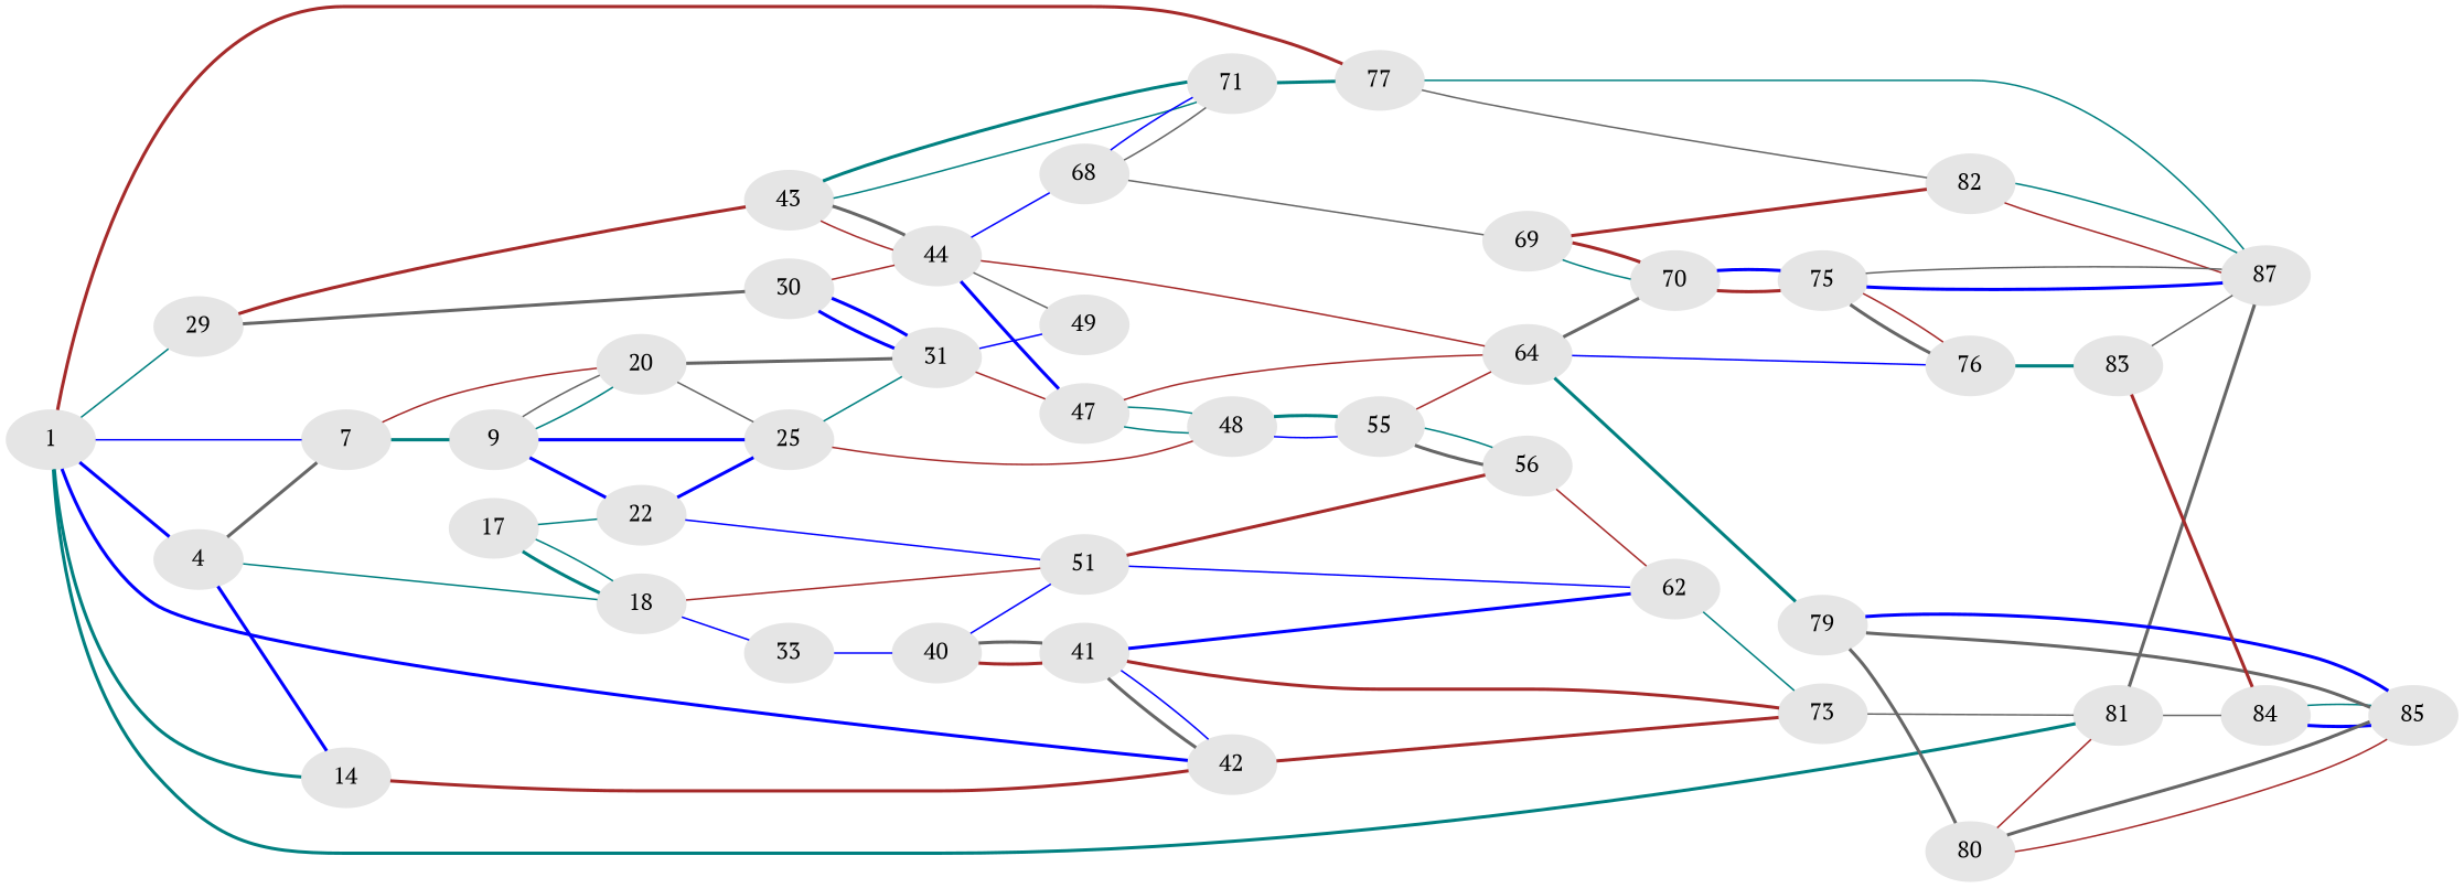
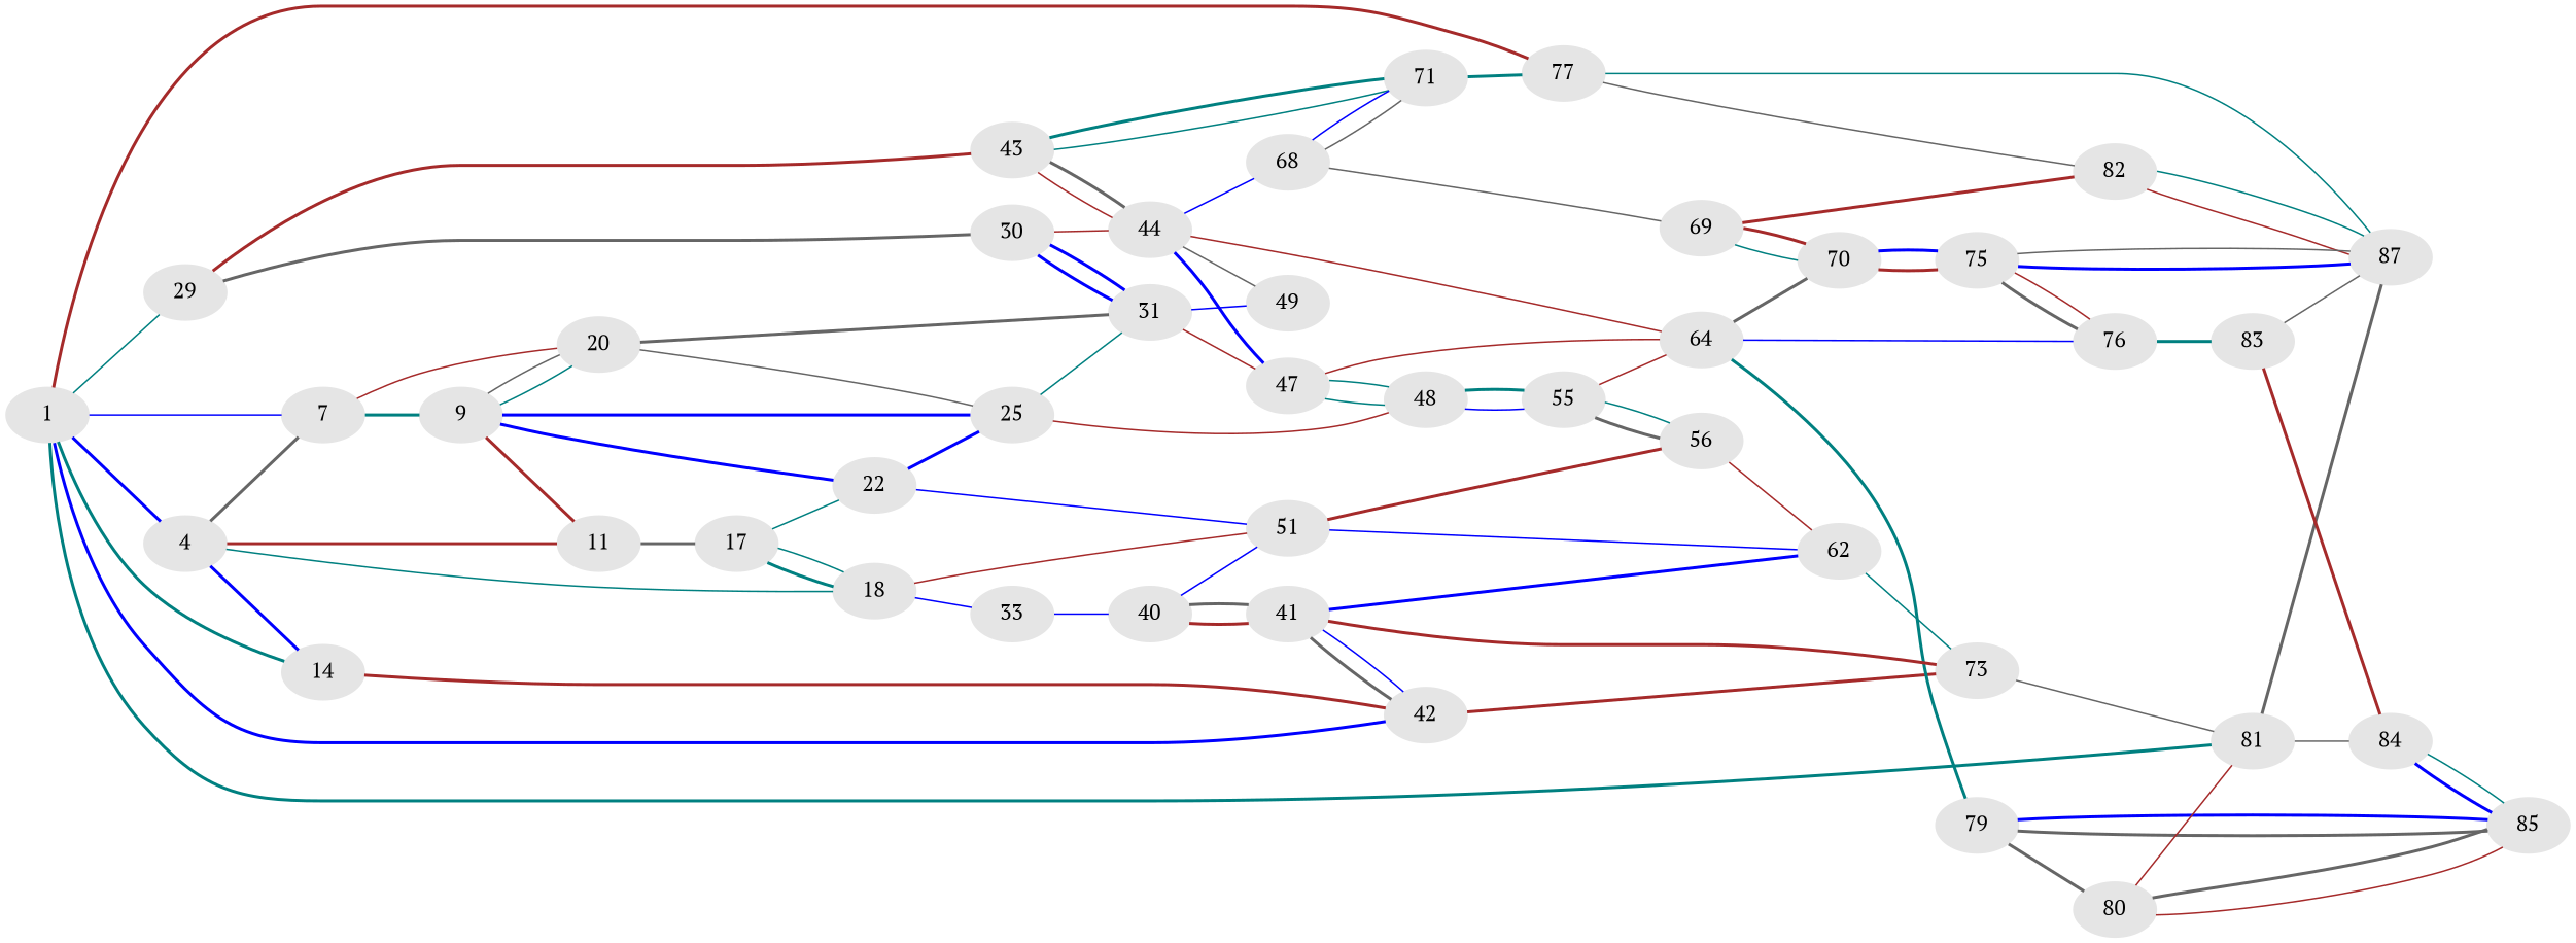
  graph {
    fontname="PT Serif"
    rankdir=LR
    node [color=gray90 fontname="PT Serif" style=filled]
    edge [color=brown fontname="PT Serif" style=solid]
    1 [super="+6+2"]
    4 [super="+13+5"]
    7 [super="+8"]
    14 [super="+28"]
    29 [super="+35"]
    42 [super="+53"]
    77 [super="+78"]
    81 [super="+86"]
+   11 [super="+12+16"]
    18 [super="+19+36"]
    9 [super="+10"]
    20 [super="+24"]
    30
    43
    73 [super="+74"]
    82
    87 [super="+89"]
    84
    17
    n20 [label=33 super="+39"]
    51 [super="+52+57"]
    22 [super="+23"]
    25 [super="+33"]
    31 [super="+32+46"]
    48
    40
    62 [super="+72"]
    56
    47 [super="+61"]
    49
    55
    44 [super="+45+58"]
    71
    64 [super="+67+65"]
    68
    41 [super="+63"]
    70
    76
    79
    69
    75
    83
    80
    85
    1 -- 4 [color=blue style=bold]
    1 -- 7 [color=blue]
    1 -- 14 [color=teal style=bold]
    1 -- 29 [color=teal weight=2]
    1 -- 42 [color=blue style=bold]
    1 -- 77 [style=bold weight=2]
    1 -- 81 [color=teal style=bold]
    4 -- 7 [color=gray40 style=bold]
    4 -- 14 [color=blue style=bold]
+   4 -- 11 [style=bold]
    4 -- 18 [color=teal]
    7 -- 9 [color=teal style=bold]
    7 -- 20
    14 -- 42 [style=bold]
    29 -- 30 [color=gray40 style=bold]
    29 -- 43 [style=bold]
    42 -- 73 [style=bold]
    77 -- 82 [color=gray40]
    77 -- 87 [color=teal]
    81 -- 87 [color=gray40 style=bold]
    81 -- 84 [color=gray40]
+   11 -- 17 [color=gray40 style=bold]
    18 -- n20 [color=blue weight=2]
    18 -- 51
+   9 -- 11 [style=bold]
    9 -- 20 [color=teal]
    9 -- 20 [color=gray40]
    9 -- 22 [color=blue style=bold]
    9 -- 25 [color=blue style=bold]
    20 -- 25 [color=gray40]
    20 -- 31 [color=gray40 style=bold]
    30 -- 31 [color=blue style=bold]
    30 -- 31 [color=blue style=bold]
    30 -- 44
    43 -- 44
    43 -- 44 [color=gray40 style=bold]
    43 -- 71 [color=teal]
    43 -- 71 [color=teal style=bold]
    73 -- 81 [color=gray40]
    82 -- 87
    82 -- 87 [color=teal]
    84 -- 85 [color=blue style=bold]
    84 -- 85 [color=teal]
    17 -- 18 [color=teal style=bold]
    17 -- 18 [color=teal]
    17 -- 22 [color=teal]
    n20 -- 40 [color=blue]
    51 -- 62 [color=blue]
    51 -- 56 [style=bold]
    22 -- 51 [color=blue]
    22 -- 25 [color=blue style=bold]
    25 -- 31 [color=teal]
    25 -- 48
    31 -- 47
    31 -- 49 [color=blue]
    48 -- 55 [color=blue]
    48 -- 55 [color=teal style=bold]
    40 -- 51 [color=blue]
    40 -- 41 [style=bold]
    40 -- 41 [color=gray40 style=bold]
    62 -- 73 [color=teal]
    56 -- 62
    47 -- 48 [color=teal]
    47 -- 48 [color=teal]
    47 -- 64
    55 -- 56 [color=gray40 style=bold]
    55 -- 56 [color=teal]
    55 -- 64
    44 -- 47 [color=blue style=bold]
    44 -- 49 [color=gray40 weight=2]
    44 -- 64
    44 -- 68 [color=blue]
    71 -- 77 [color=teal style=bold]
    64 -- 70 [color=gray40 style=bold]
    64 -- 76 [color=blue]
    64 -- 79 [color=teal style=bold]
    68 -- 71 [color=gray40]
    68 -- 71 [color=blue]
    68 -- 69 [color=gray40]
    41 -- 42 [color=gray40 style=bold]
    41 -- 42 [color=blue]
    41 -- 73 [style=bold]
    41 -- 62 [color=blue style=bold]
    70 -- 75 [style=bold]
    70 -- 75 [color=blue style=bold]
    76 -- 83 [color=teal style=bold]
    79 -- 80 [color=gray40 style=bold]
    79 -- 85 [color=gray40 style=bold]
    79 -- 85 [color=blue style=bold]
    69 -- 82 [style=bold]
    69 -- 70 [color=teal]
    69 -- 70 [style=bold]
    75 -- 87 [color=blue style=bold]
    75 -- 87 [color=gray40]
    75 -- 76 [color=gray40 style=bold]
    75 -- 76
    83 -- 87 [color=gray40]
    83 -- 84 [style=bold]
    80 -- 81
    80 -- 85
    80 -- 85 [color=gray40 style=bold]
  }
